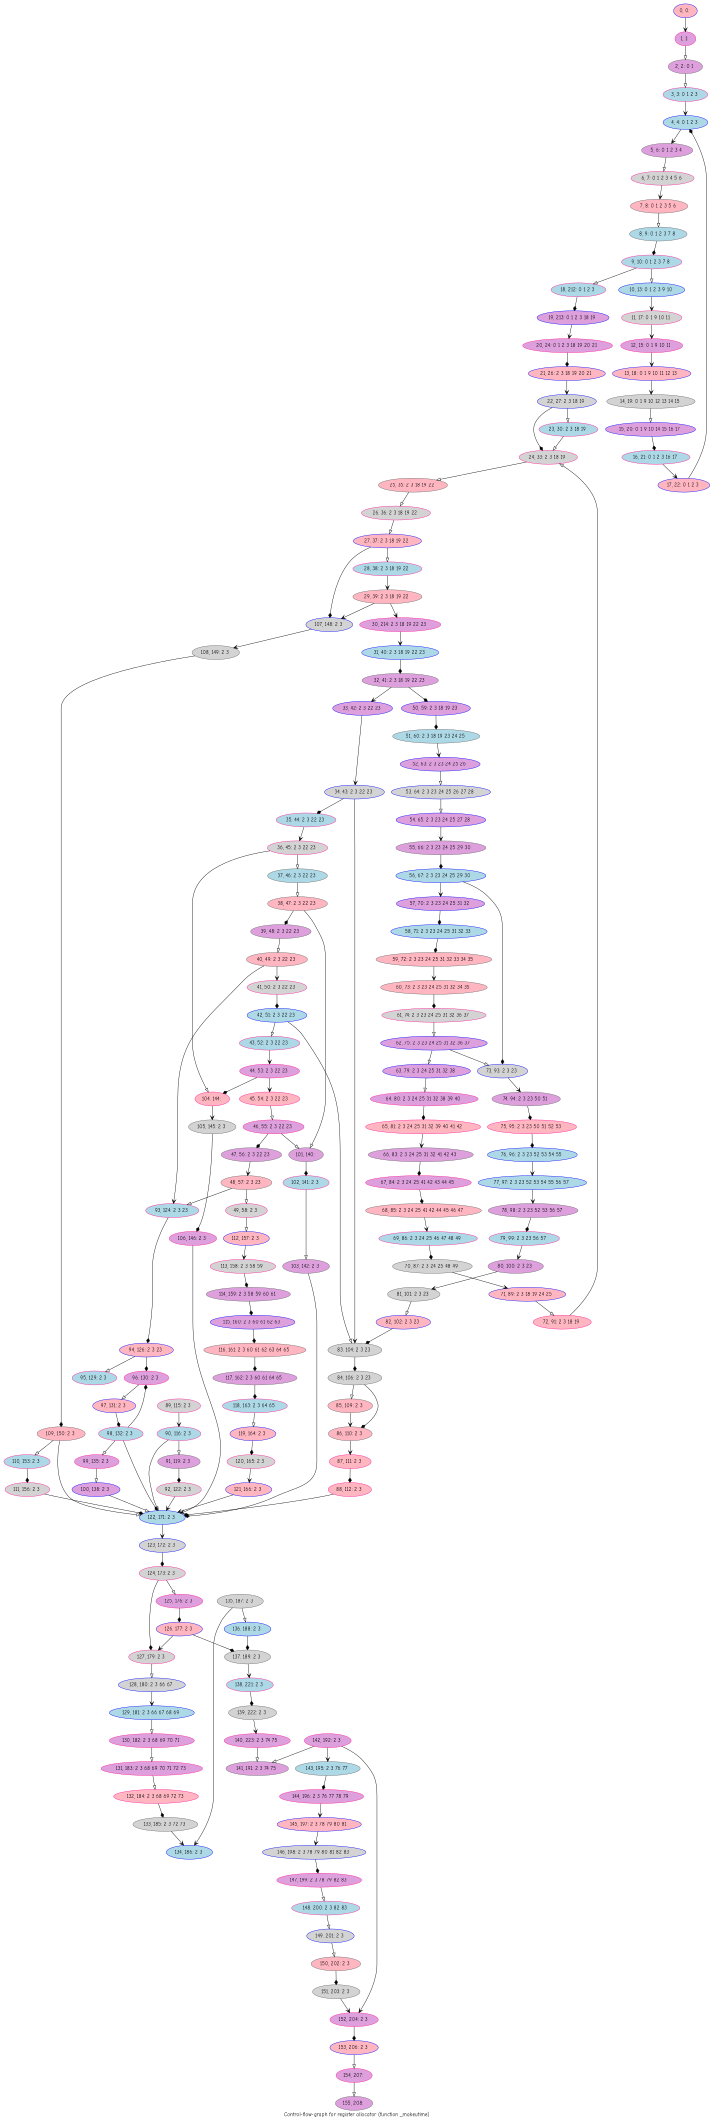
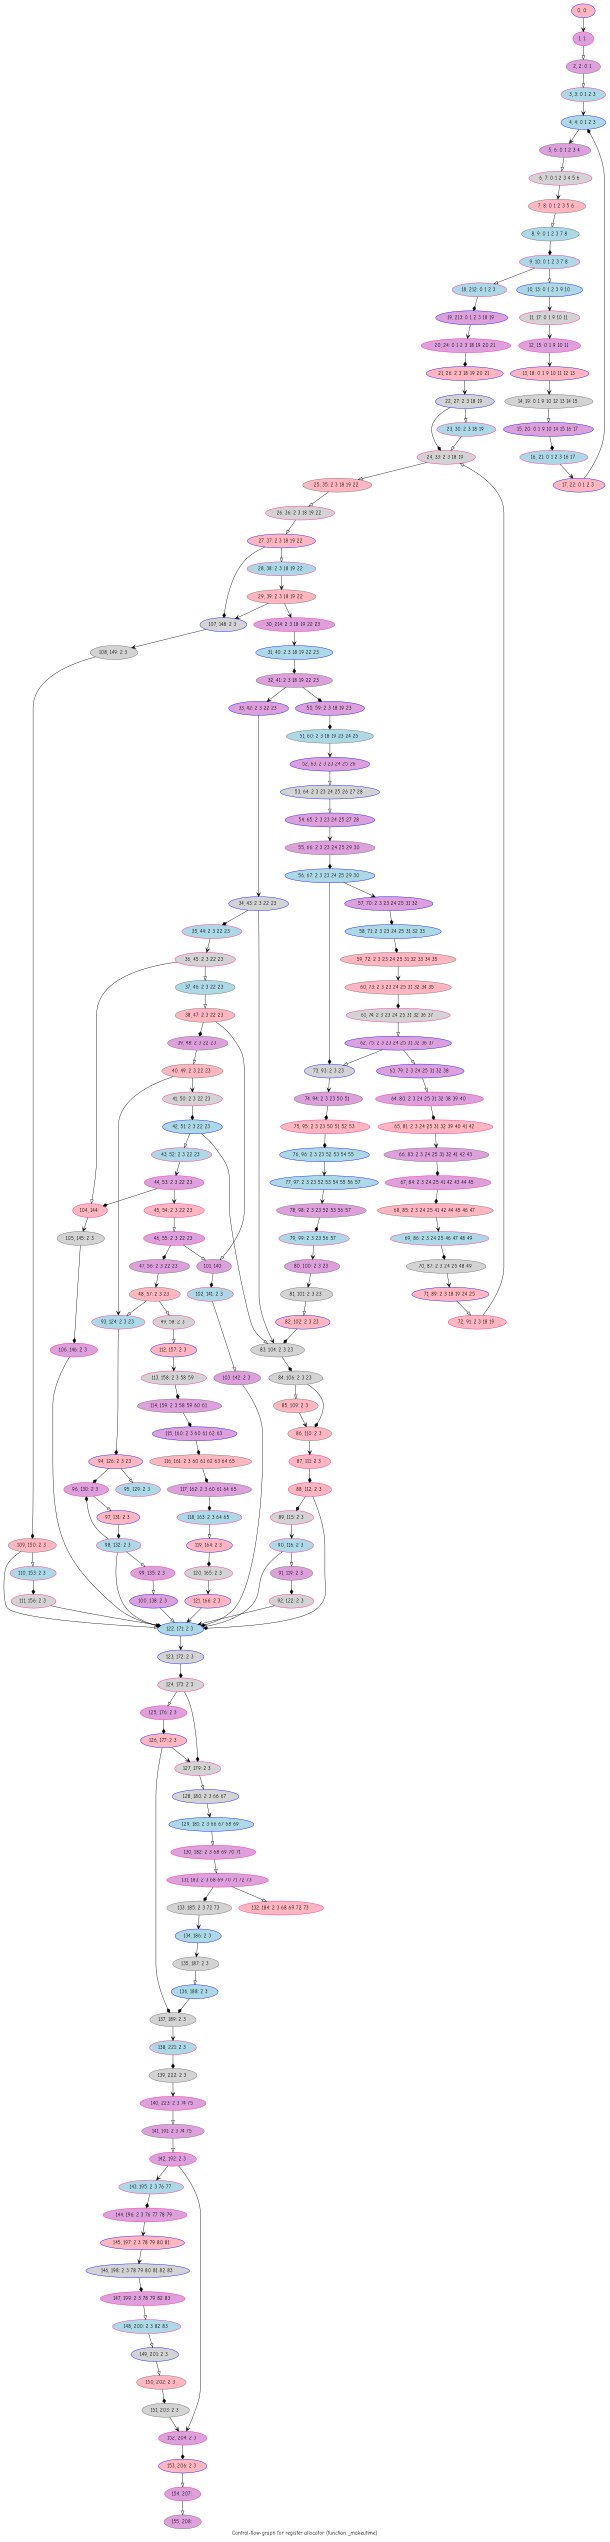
  digraph {
    fontname="Comic Neue"
    label="Control-flow-graph for register allocator (function _makeutime)"
    node [color=deeppink fillcolor=plum fontname="Comic Neue" style=filled]
    edge [arrowhead=diamond fontname="Comic Neue"]
    n1 [color=blue fillcolor=lightpink label="0, 0: "]
    n2 [label="1, 1: "]
    n3 [color=gray40 label="2, 2: 0 1 "]
    n4 [fillcolor=lightblue label="3, 3: 0 1 2 3 "]
    n5 [color=blue fillcolor=lightblue label="4, 4: 0 1 2 3 "]
    n6 [color=gray40 label="5, 6: 0 1 2 3 4 "]
    n7 [fillcolor=lightgrey label="6, 7: 0 1 2 3 4 5 6 "]
    n8 [color=gray40 fillcolor=lightpink label="7, 8: 0 1 2 3 5 6 "]
    n9 [color=gray40 fillcolor=lightblue label="8, 9: 0 1 2 3 7 8 "]
    n10 [fillcolor=lightblue label="9, 10: 0 1 2 3 7 8 "]
    n11 [color=blue fillcolor=lightblue label="10, 13: 0 1 2 3 9 10 "]
    n12 [fillcolor=lightblue label="18, 212: 0 1 2 3 "]
    n13 [fillcolor=lightgrey label="11, 17: 0 1 9 10 11 "]
    n14 [color=blue label="19, 213: 0 1 2 3 18 19 "]
    n15 [label="12, 15: 0 1 9 10 11 "]
    n16 [color=blue fillcolor=lightpink label="13, 18: 0 1 9 10 11 12 13 "]
    n17 [color=gray40 fillcolor=lightgrey label="14, 19: 0 1 9 10 12 13 14 15 "]
    n18 [color=blue label="15, 20: 0 1 9 10 14 15 16 17 "]
    n19 [fillcolor=lightblue label="16, 21: 0 1 2 3 16 17 "]
    n20 [color=blue fillcolor=lightpink label="17, 22: 0 1 2 3 "]
    n21 [label="20, 24: 0 1 2 3 18 19 20 21 "]
    n22 [color=blue fillcolor=lightpink label="21, 26: 2 3 18 19 20 21 "]
    n23 [color=blue fillcolor=lightgrey label="22, 27: 2 3 18 19 "]
    n24 [fillcolor=lightblue label="23, 30: 2 3 18 19 "]
    n25 [fillcolor=lightgrey label="24, 33: 2 3 18 19 "]
    n26 [color=gray40 fillcolor=lightpink label="25, 35: 2 3 18 19 22 "]
    n27 [fillcolor=lightgrey label="26, 36: 2 3 18 19 22 "]
    n28 [color=blue fillcolor=lightpink label="27, 37: 2 3 18 19 22 "]
    n29 [fillcolor=lightblue label="28, 38: 2 3 18 19 22 "]
    n30 [color=blue fillcolor=lightgrey label="107, 148: 2 3 "]
    n31 [color=gray40 fillcolor=lightpink label="29, 39: 2 3 18 19 22 "]
    n32 [color=gray40 fillcolor=lightgrey label="108, 149: 2 3 "]
    n33 [label="30, 214: 2 3 18 19 22 23 "]
    n34 [color=blue fillcolor=lightblue label="31, 40: 2 3 18 19 22 23 "]
    n35 [color=gray40 label="32, 41: 2 3 18 19 22 23 "]
    n36 [color=blue label="33, 42: 2 3 22 23 "]
    n37 [color=blue label="50, 59: 2 3 18 19 23 "]
    n38 [color=blue fillcolor=lightgrey label="34, 43: 2 3 22 23 "]
    n39 [color=gray40 fillcolor=lightblue label="51, 60: 2 3 18 19 23 24 25 "]
    n40 [fillcolor=lightblue label="35, 44: 2 3 22 23 "]
    n41 [color=gray40 fillcolor=lightgrey label="83, 104: 2 3 23 "]
    n42 [fillcolor=lightgrey label="36, 45: 2 3 22 23 "]
    n43 [color=gray40 fillcolor=lightgrey label="84, 106: 2 3 23 "]
    n44 [color=gray40 fillcolor=lightblue label="37, 46: 2 3 22 23 "]
    n45 [fillcolor=lightpink label="104, 144: "]
    n46 [color=gray40 fillcolor=lightpink label="38, 47: 2 3 22 23 "]
    n47 [color=gray40 fillcolor=lightgrey label="105, 145: 2 3 "]
    n48 [color=gray40 label="39, 48: 2 3 22 23 "]
    n49 [color=gray40 label="101, 140: "]
    n50 [color=gray40 fillcolor=lightpink label="40, 49: 2 3 22 23 "]
    n51 [fillcolor=lightblue label="102, 141: 2 3 "]
    n52 [fillcolor=lightgrey label="41, 50: 2 3 22 23 "]
    n53 [fillcolor=lightblue label="93, 124: 2 3 23 "]
    n54 [color=blue fillcolor=lightblue label="42, 51: 2 3 22 23 "]
    n55 [color=blue fillcolor=lightpink label="94, 126: 2 3 23 "]
    n56 [fillcolor=lightblue label="43, 52: 2 3 22 23 "]
    n57 [label="44, 53: 2 3 22 23 "]
    n58 [fillcolor=lightpink label="45, 54: 2 3 22 23 "]
    n59 [label="46, 55: 2 3 22 23 "]
    n60 [color=gray40 label="47, 56: 2 3 22 23 "]
    n61 [color=gray40 fillcolor=lightpink label="48, 57: 2 3 23 "]
    n62 [fillcolor=lightgrey label="49, 58: 2 3 "]
    n63 [color=blue fillcolor=lightpink label="112, 157: 2 3 "]
    n64 [fillcolor=lightgrey label="113, 158: 2 3 58 59 "]
    n65 [color=blue label="52, 63: 2 3 23 24 25 26 "]
    n66 [color=blue fillcolor=lightgrey label="53, 64: 2 3 23 24 25 26 27 28 "]
    n67 [color=blue label="54, 65: 2 3 23 24 25 27 28 "]
    n68 [color=gray40 label="55, 66: 2 3 23 24 25 29 30 "]
    n69 [color=blue fillcolor=lightblue label="56, 67: 2 3 23 24 25 29 30 "]
    n70 [color=blue label="57, 70: 2 3 23 24 25 31 32 "]
    n71 [color=blue fillcolor=lightgrey label="73, 93: 2 3 23 "]
    n72 [color=blue fillcolor=lightblue label="58, 71: 2 3 23 24 25 31 32 33 "]
    n73 [color=gray40 label="74, 94: 2 3 23 50 51 "]
    n74 [color=gray40 fillcolor=lightpink label="59, 72: 2 3 23 24 25 31 32 33 34 35 "]
    n75 [color=gray40 fillcolor=lightpink label="60, 73: 2 3 23 24 25 31 32 34 35 "]
    n76 [fillcolor=lightgrey label="61, 74: 2 3 23 24 25 31 32 36 37 "]
    n77 [color=blue label="62, 75: 2 3 23 24 25 31 32 36 37 "]
    n78 [color=blue label="63, 79: 2 3 24 25 31 32 38 "]
    n79 [label="64, 80: 2 3 24 25 31 32 38 39 40 "]
    n80 [fillcolor=lightpink label="65, 81: 2 3 24 25 31 32 39 40 41 42 "]
    n81 [color=gray40 label="66, 83: 2 3 24 25 31 32 41 42 43 "]
    n82 [label="67, 84: 2 3 24 25 41 42 43 44 45 "]
    n83 [color=gray40 fillcolor=lightpink label="68, 85: 2 3 24 25 41 42 44 45 46 47 "]
    n84 [fillcolor=lightblue label="69, 86: 2 3 24 25 46 47 48 49 "]
    n85 [color=gray40 fillcolor=lightgrey label="70, 87: 2 3 24 25 48 49 "]
    n86 [color=blue fillcolor=lightpink label="71, 89: 2 3 18 19 24 25 "]
    n87 [fillcolor=lightpink label="72, 91: 2 3 18 19 "]
    n88 [fillcolor=lightpink label="75, 95: 2 3 23 50 51 52 53 "]
    n89 [color=blue fillcolor=lightblue label="76, 96: 2 3 23 52 53 54 55 "]
    n90 [color=blue fillcolor=lightblue label="77, 97: 2 3 23 52 53 54 55 56 57 "]
    n91 [color=gray40 label="78, 98: 2 3 23 52 53 56 57 "]
    n92 [fillcolor=lightblue label="79, 99: 2 3 23 56 57 "]
    n93 [color=gray40 label="80, 100: 2 3 23 "]
    n94 [color=gray40 fillcolor=lightgrey label="81, 101: 2 3 23 "]
    n95 [color=blue fillcolor=lightpink label="82, 102: 2 3 23 "]
    n96 [color=gray40 fillcolor=lightpink label="85, 109: 2 3 "]
    n97 [color=gray40 fillcolor=lightpink label="86, 110: 2 3 "]
    n98 [fillcolor=lightpink label="87, 111: 2 3 "]
    n99 [fillcolor=lightpink label="88, 112: 2 3 "]
    n100 [fillcolor=lightgrey label="89, 115: 2 3 "]
    n101 [color=blue fillcolor=lightblue label="122, 171: 2 3 "]
    n102 [fillcolor=lightblue label="90, 116: 2 3 "]
    n103 [color=blue fillcolor=lightgrey label="123, 172: 2 3 "]
    n104 [color=gray40 label="91, 119: 2 3 "]
    n105 [fillcolor=lightgrey label="92, 122: 2 3 "]
    n106 [fillcolor=lightblue label="95, 129: 2 3 "]
    n107 [label="96, 130: 2 3 "]
    n108 [color=blue fillcolor=lightpink label="97, 131: 2 3 "]
    n109 [fillcolor=lightblue label="98, 132: 2 3 "]
    n110 [label="99, 135: 2 3 "]
    n111 [color=blue label="100, 138: 2 3 "]
    n112 [color=gray40 label="103, 142: 2 3 "]
    n113 [label="106, 146: 2 3 "]
    n114 [color=gray40 fillcolor=lightpink label="109, 150: 2 3 "]
    n115 [fillcolor=lightblue label="110, 153: 2 3 "]
    n116 [fillcolor=lightgrey label="111, 156: 2 3 "]
    n117 [color=gray40 label="114, 159: 2 3 58 59 60 61 "]
    n118 [color=blue label="115, 160: 2 3 60 61 62 63 "]
    n119 [color=gray40 fillcolor=lightpink label="116, 161: 2 3 60 61 62 63 64 65 "]
    n120 [color=gray40 label="117, 162: 2 3 60 61 64 65 "]
    n121 [fillcolor=lightblue label="118, 163: 2 3 64 65 "]
    n122 [color=blue fillcolor=lightpink label="119, 164: 2 3 "]
    n123 [fillcolor=lightgrey label="120, 165: 2 3 "]
    n124 [color=blue fillcolor=lightpink label="121, 166: 2 3 "]
    n125 [fillcolor=lightgrey label="124, 173: 2 3 "]
    n126 [label="125, 176: 2 3 "]
    n127 [fillcolor=lightgrey label="127, 179: 2 3 "]
    n128 [color=blue fillcolor=lightpink label="126, 177: 2 3 "]
    n129 [color=blue fillcolor=lightgrey label="128, 180: 2 3 66 67 "]
    n130 [color=gray40 fillcolor=lightgrey label="137, 189: 2 3 "]
    n131 [fillcolor=lightblue label="138, 221: 2 3 "]
    n132 [color=blue fillcolor=lightblue label="129, 181: 2 3 66 67 68 69 "]
    n133 [label="130, 182: 2 3 68 69 70 71 "]
    n134 [label="131, 183: 2 3 68 69 70 71 72 73 "]
    n135 [fillcolor=lightpink label="132, 184: 2 3 68 69 72 73 "]
    n136 [color=gray40 fillcolor=lightgrey label="133, 185: 2 3 72 73 "]
    n137 [color=blue fillcolor=lightblue label="134, 186: 2 3 "]
    n138 [color=gray40 fillcolor=lightgrey label="135, 187: 2 3 "]
    n139 [color=blue fillcolor=lightblue label="136, 188: 2 3 "]
    n140 [color=gray40 fillcolor=lightgrey label="139, 222: 2 3 "]
    n141 [label="140, 223: 2 3 74 75 "]
    n142 [color=gray40 label="141, 191: 2 3 74 75 "]
    n143 [label="142, 192: 2 3 "]
-   n144 [color=gray40 fillcolor=lightblue label="143, 195: 2 3 76 77 "]
+   n144 [fillcolor=lightblue label="143, 195: 2 3 76 77 "]
    n145 [label="152, 204: 2 3 "]
    n146 [label="144, 196: 2 3 76 77 78 79 "]
    n147 [color=blue fillcolor=lightpink label="153, 206: 2 3 "]
    n148 [color=blue fillcolor=lightpink label="145, 197: 2 3 78 79 80 81 "]
    n149 [color=blue fillcolor=lightgrey label="146, 198: 2 3 78 79 80 81 82 83 "]
    n150 [label="147, 199: 2 3 78 79 82 83 "]
    n151 [fillcolor=lightblue label="148, 200: 2 3 82 83 "]
    n152 [color=blue fillcolor=lightgrey label="149, 201: 2 3 "]
    n153 [color=gray40 fillcolor=lightpink label="150, 202: 2 3 "]
    n154 [color=gray40 fillcolor=lightgrey label="151, 203: 2 3 "]
    n155 [label="154, 207: "]
    n156 [color=gray40 label="155, 208: "]
    n1 -> n2 [arrowhead=vee]
    n2 -> n3 [arrowhead=onormal]
    n3 -> n4 [arrowhead=onormal]
    n4 -> n5 [arrowhead=vee]
    n5 -> n6 [arrowhead=vee]
    n6 -> n7 [arrowhead=onormal]
    n7 -> n8 [arrowhead=vee]
    n8 -> n9 [arrowhead=onormal]
    n9 -> n10
    n10 -> n11 [arrowhead=onormal]
    n10 -> n12 [arrowhead=onormal]
    n11 -> n13 [arrowhead=vee]
    n12 -> n14
    n13 -> n15 [arrowhead=vee]
    n14 -> n21 [arrowhead=vee]
    n15 -> n16 [arrowhead=vee]
    n16 -> n17 [arrowhead=vee]
    n17 -> n18 [arrowhead=onormal]
    n18 -> n19
    n19 -> n20 [arrowhead=vee]
    n20 -> n5
    n21 -> n22
    n22 -> n23 [arrowhead=vee]
    n23 -> n24 [arrowhead=onormal]
    n23 -> n25
    n24 -> n25 [arrowhead=onormal]
    n25 -> n26 [arrowhead=onormal]
    n26 -> n27 [arrowhead=onormal]
    n27 -> n28 [arrowhead=onormal]
    n28 -> n29 [arrowhead=onormal]
    n28 -> n30
    n29 -> n31 [arrowhead=vee]
    n30 -> n32 [arrowhead=vee]
    n31 -> n30 [arrowhead=vee]
    n31 -> n33 [arrowhead=vee]
    n32 -> n114
    n33 -> n34 [arrowhead=vee]
    n34 -> n35
    n35 -> n36 [arrowhead=vee]
    n35 -> n37
    n36 -> n38 [arrowhead=vee]
    n37 -> n39
    n38 -> n40
    n38 -> n41 [arrowhead=vee]
    n39 -> n65 [arrowhead=vee]
    n40 -> n42 [arrowhead=vee]
    n41 -> n43
    n42 -> n44 [arrowhead=onormal]
    n42 -> n45 [arrowhead=onormal]
    n43 -> n96 [arrowhead=onormal]
    n43 -> n97
    n44 -> n46 [arrowhead=onormal]
    n45 -> n47 [arrowhead=vee]
    n46 -> n48
    n46 -> n49 [arrowhead=onormal]
    n47 -> n113
    n48 -> n50 [arrowhead=onormal]
    n49 -> n51
    n50 -> n52 [arrowhead=vee]
    n50 -> n53 [arrowhead=vee]
    n51 -> n112 [arrowhead=onormal]
    n52 -> n54
    n53 -> n55
    n54 -> n41 [arrowhead=onormal]
    n54 -> n56 [arrowhead=onormal]
    n55 -> n106 [arrowhead=onormal]
    n55 -> n107
    n56 -> n57 [arrowhead=vee]
    n57 -> n45
    n57 -> n58 [arrowhead=vee]
    n58 -> n59 [arrowhead=onormal]
    n59 -> n49 [arrowhead=onormal]
    n59 -> n60
    n60 -> n61 [arrowhead=vee]
    n61 -> n53 [arrowhead=onormal]
    n61 -> n62 [arrowhead=onormal]
    n62 -> n63 [arrowhead=onormal]
    n63 -> n64 [arrowhead=vee]
    n64 -> n117
    n65 -> n66 [arrowhead=onormal]
    n66 -> n67 [arrowhead=onormal]
    n67 -> n68 [arrowhead=vee]
    n68 -> n69
    n69 -> n70 [arrowhead=vee]
    n69 -> n71
    n70 -> n72
    n71 -> n73 [arrowhead=vee]
    n72 -> n74
    n73 -> n88
    n74 -> n75 [arrowhead=vee]
    n75 -> n76
    n76 -> n77 [arrowhead=onormal]
    n77 -> n71 [arrowhead=onormal]
    n77 -> n78 [arrowhead=onormal]
    n78 -> n79 [arrowhead=onormal]
    n79 -> n80
    n80 -> n81 [arrowhead=vee]
    n81 -> n82
    n82 -> n83
    n83 -> n84 [arrowhead=vee]
    n84 -> n85
    n85 -> n86 [arrowhead=vee]
    n86 -> n87 [arrowhead=onormal]
    n87 -> n25 [arrowhead=onormal]
    n88 -> n89
    n89 -> n90 [arrowhead=vee]
    n90 -> n91 [arrowhead=vee]
    n91 -> n92
    n92 -> n93 [arrowhead=vee]
    n93 -> n94 [arrowhead=vee]
    n94 -> n95 [arrowhead=onormal]
    n95 -> n41
    n96 -> n97 [arrowhead=vee]
    n97 -> n98 [arrowhead=vee]
    n98 -> n99
+   n99 -> n100
    n99 -> n101
    n100 -> n102 [arrowhead=vee]
    n101 -> n103 [arrowhead=vee]
    n102 -> n101 [arrowhead=onormal]
    n102 -> n104 [arrowhead=onormal]
    n103 -> n125
    n104 -> n105
    n105 -> n101 [arrowhead=vee]
    n107 -> n108 [arrowhead=onormal]
    n108 -> n109
    n109 -> n101
    n109 -> n107
    n109 -> n110 [arrowhead=onormal]
    n110 -> n111 [arrowhead=onormal]
    n111 -> n101 [arrowhead=onormal]
    n112 -> n101
    n113 -> n101 [arrowhead=vee]
    n114 -> n101 [arrowhead=onormal]
    n114 -> n115 [arrowhead=onormal]
    n115 -> n116
    n116 -> n101
    n117 -> n118
    n118 -> n119
    n119 -> n120
    n120 -> n121
    n121 -> n122 [arrowhead=onormal]
    n122 -> n123
    n123 -> n124 [arrowhead=vee]
    n124 -> n101 [arrowhead=vee]
    n125 -> n126 [arrowhead=onormal]
    n125 -> n127
    n126 -> n128
    n127 -> n129 [arrowhead=onormal]
    n128 -> n127 [arrowhead=vee]
    n128 -> n130
    n129 -> n132 [arrowhead=vee]
    n130 -> n131 [arrowhead=vee]
    n131 -> n140
    n132 -> n133 [arrowhead=onormal]
    n133 -> n134 [arrowhead=onormal]
    n134 -> n135 [arrowhead=onormal]
-   n135 -> n136
+   n134 -> n136
    n136 -> n137 [arrowhead=vee]
-   n138 -> n137 [arrowhead=vee]
+   n137 -> n138 [arrowhead=vee]
    n138 -> n139 [arrowhead=onormal]
    n139 -> n130
    n140 -> n141 [arrowhead=vee]
    n141 -> n142 [arrowhead=onormal]
-   n143 -> n142 [arrowhead=onormal]
+   n142 -> n143 [arrowhead=onormal]
    n143 -> n144 [arrowhead=vee]
    n143 -> n145 [arrowhead=vee]
    n144 -> n146
    n145 -> n147
    n146 -> n148 [arrowhead=vee]
    n147 -> n155 [arrowhead=onormal]
    n148 -> n149 [arrowhead=vee]
    n149 -> n150
    n150 -> n151 [arrowhead=onormal]
    n151 -> n152 [arrowhead=onormal]
    n152 -> n153 [arrowhead=onormal]
    n153 -> n154
    n154 -> n145 [arrowhead=vee]
    n155 -> n156 [arrowhead=onormal]
  }
